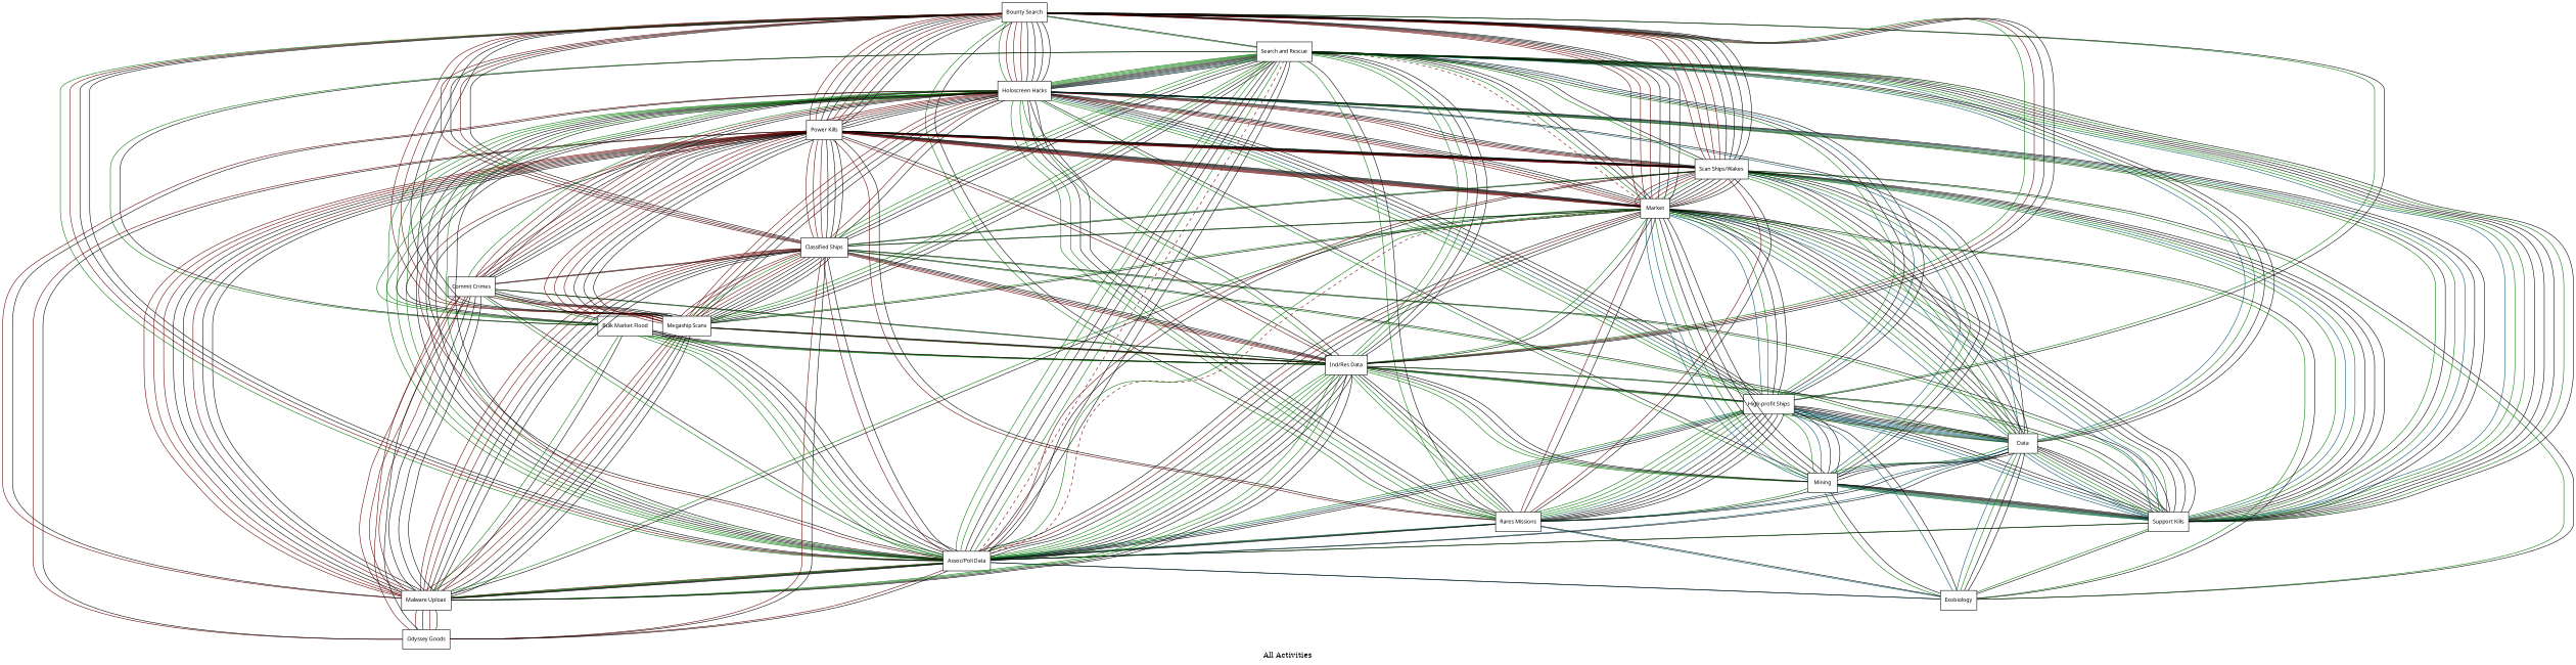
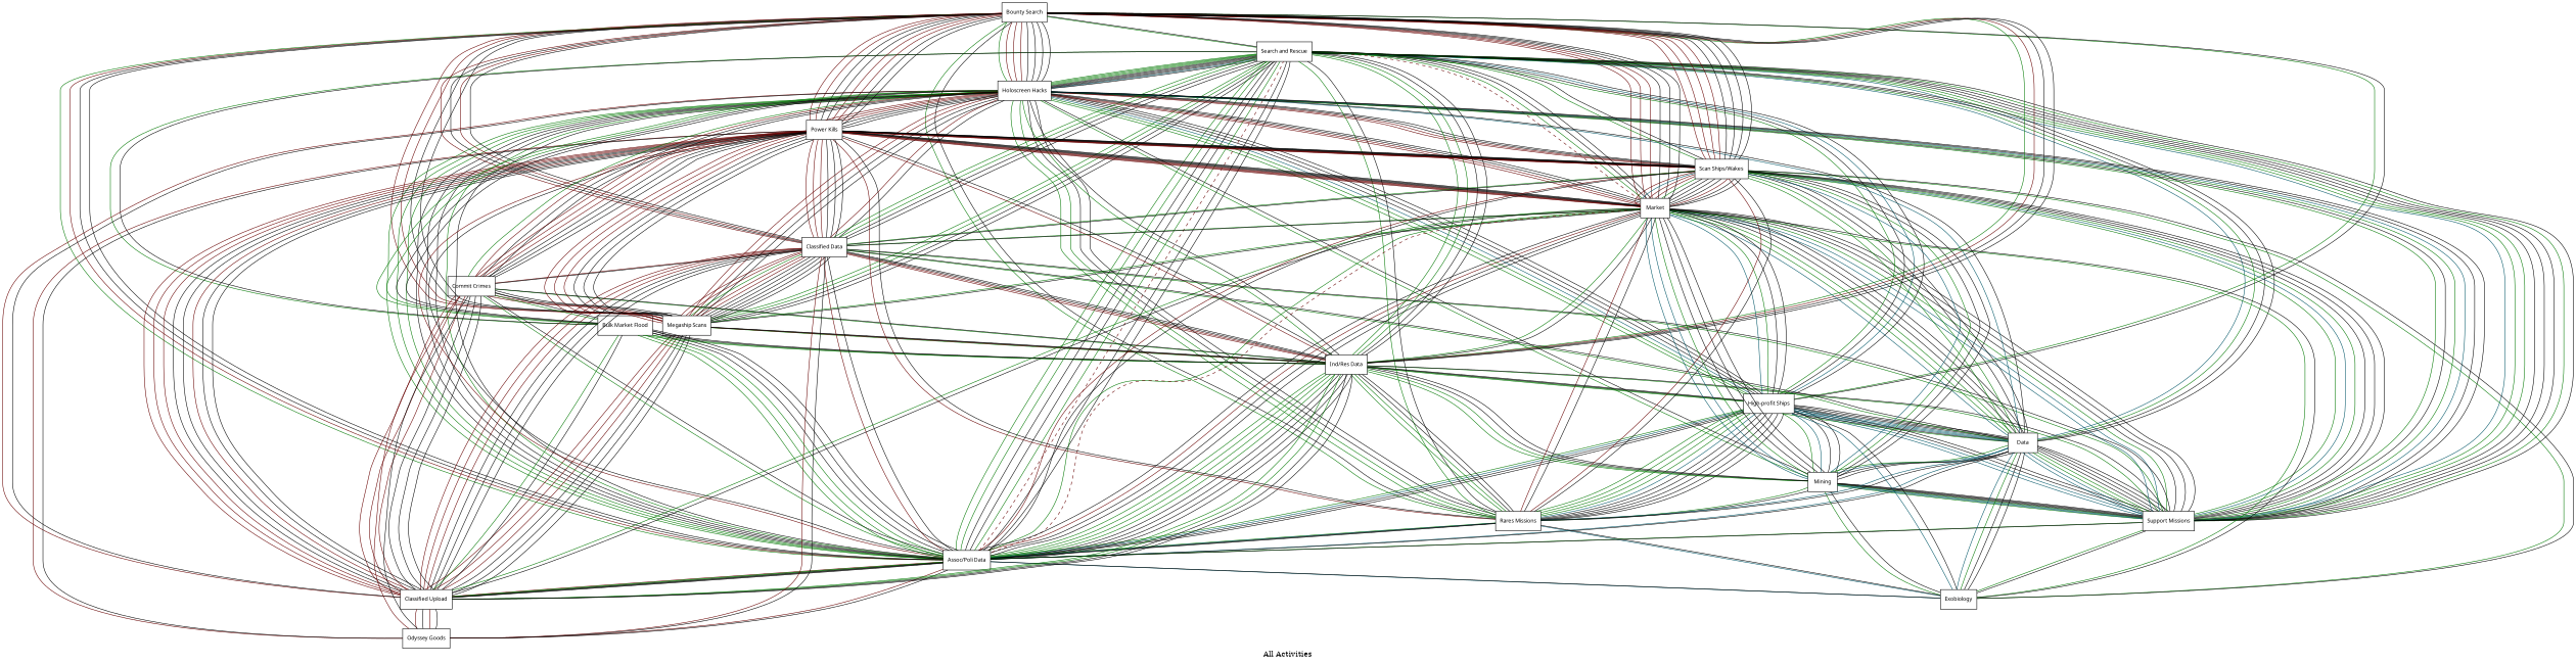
  graph {
    label="All Activities"
    splines=true
    node [fontname="sans-serif" fontsize=10 shape=rectangle]
    n1 [label="Bounty Search"]
    n2 [label="Search and Rescue"]
    n3 [label="Holoscreen Hacks"]
    n4 [label="Megaship Scans"]
    n5 [label="High-profit Ships"]
    n6 [label="Assoc/Poli Data"]
    n7 [label=Mining]
    n8 [label="Rares Missions"]
-   n9 [label="Support Kills"]
+   n9 [label="Support Missions"]
    n10 [label="Ind/Res Data"]
-   n11 [label="Classified Ships"]
-   n12 [label="Malware Upload"]
+   n11 [label="Classified Data"]
+   n12 [label="Classified Upload"]
    n13 [label="Odyssey Goods"]
    n14 [label=Data]
    n15 [label=Market]
    n16 [label="Scan Ships/Wakes"]
    n17 [label=Exobiology]
    n18 [label="Power Kills"]
    n19 [label="Bulk Market Flood"]
    n20 [label="Commit Crimes"]
    subgraph sub_1 {
      n1
      n2
      n3
      n4
      n5
      n6
      n7
      n8
      n9
      n10
    }
    subgraph sub_2 {
      n1
      n5
      n7
      n8
      n10
    }
    subgraph sub_3 {
      n1
      n3
      n4
      n6
      n11
      n12
      n13
    }
    subgraph sub_4 {
      n1
      n4
      n10
      n11
    }
    subgraph sub_5 {
      n2
      n3
      n5
      n6
      n7
      n8
      n9
      n14
      n15
      n16
      n17
    }
    subgraph sub_6 {
      n1
      n3
      n6
      n8
      n15
      n16
      n18
    }
    subgraph sub_7 {
      n2
      n5
      n7
      n9
      n11
      n14
      n15
      n16
      n17
    }
    subgraph sub_8 {
      n2
      n3
      n6
      n9
      n10
      n12
      n15
      n19
    }
    subgraph sub_9 {
      n3
      n4
      n10
      n11
      n12
      n19
      n20
      subgraph sub_10 {
        n2
        n6
        n15
      }
    }
    subgraph sub_11 {
      n4
      n10
      n11
      n12
      n13
      n18
      n20
    }
    subgraph sub_12 {
      n3
      n4
      n11
      n12
      n18
      n20
    }
    n1 -- n2 [color="#007700"]
    n1 -- n2
    n1 -- n3 [color="#007700"]
    n1 -- n3 [color="#660000"]
    n1 -- n3 [color="#660000"]
    n1 -- n3 [color="#660000"]
    n1 -- n3
    n1 -- n3
    n1 -- n3
    n1 -- n3
    n1 -- n4 [color="#660000"]
    n1 -- n4 [color="#660000"]
    n1 -- n4
    n1 -- n4
    n1 -- n5 [color="#007700"]
    n1 -- n5
    n1 -- n8 [color="#007700"]
    n1 -- n8
    n1 -- n11 [color="#660000"]
    n1 -- n11
    n1 -- n15 [color="#660000"]
    n1 -- n15 [color="#660000"]
    n1 -- n15 [color="#660000"]
    n1 -- n15
    n1 -- n15
    n1 -- n15
    n1 -- n18 [color="#660000"]
    n1 -- n18 [color="#660000"]
    n1 -- n18
    n1 -- n18
    n2 -- n3 [color="#007700"]
    n2 -- n3 [color="#007700"]
    n2 -- n3 [color="#007700"]
    n2 -- n3 [color="#007700"]
    n2 -- n3
    n2 -- n3
    n2 -- n3
    n2 -- n3
    n2 -- n4 [color="#007700"]
    n2 -- n4 [color="#007700"]
    n2 -- n4
    n2 -- n4
    n2 -- n5 [color="#007700"]
    n2 -- n5
    n2 -- n6 [color="#007700"]
    n2 -- n6 [color="#007700"]
    n2 -- n6
    n2 -- n6
    n2 -- n9 [color="#005566"]
    n2 -- n9 [color="#007700"]
    n2 -- n9 [color="#007700"]
    n2 -- n9
    n2 -- n9
    n2 -- n9
    n2 -- n14 [color="#005566"]
    n2 -- n14 [color="#007700"]
    n2 -- n14
    n2 -- n14
    n2 -- n15 [color="#660000" style=dashed]
    n2 -- n15 [color="#007700"]
    n2 -- n15
    n2 -- n15
    n2 -- n19 [color="#007700"]
    n2 -- n19
    n3 -- n2 [color="#005566"]
    n3 -- n2
    n3 -- n4 [color="#660000"]
    n3 -- n4 [color="#660000"]
    n3 -- n4
    n3 -- n4
    n3 -- n5 [color="#007700"]
    n3 -- n5 [color="#007700"]
    n3 -- n5 [color="#005566"]
    n3 -- n5
    n3 -- n5
    n3 -- n5
    n3 -- n6 [color="#007700"]
    n3 -- n6 [color="#007700"]
    n3 -- n6 [color="#007700"]
    n3 -- n6
    n3 -- n6
    n3 -- n6
    n3 -- n7 [color="#007700"]
    n3 -- n7
    n3 -- n8 [color="#007700"]
    n3 -- n8 [color="#007700"]
    n3 -- n8
    n3 -- n8
    n3 -- n9 [color="#007700"]
    n3 -- n9
    n3 -- n10 [color="#007700"]
    n3 -- n10
    n3 -- n11 [color="#660000"]
    n3 -- n11
    n3 -- n16 [color="#660000"]
    n3 -- n16 [color="#660000"]
    n3 -- n16
    n3 -- n16
    n3 -- n18 [color="#660000"]
    n3 -- n18 [color="#660000"]
    n3 -- n18 [color="#660000"]
    n3 -- n18
    n3 -- n18
    n3 -- n18
    n4 -- n10 [color="#007700"]
    n4 -- n10 [color="#660000"]
    n4 -- n10
    n4 -- n10
    n4 -- n11 [color="#660000"]
    n4 -- n11 [color="#660000"]
    n4 -- n11 [color="#007700"]
    n4 -- n11 [color="#660000"]
    n4 -- n11 [color="#660000"]
    n4 -- n11
    n4 -- n11
    n4 -- n11
    n4 -- n11
    n4 -- n11
    n4 -- n12 [color="#660000"]
    n4 -- n12 [color="#660000"]
    n4 -- n12 [color="#660000"]
    n4 -- n12
    n4 -- n12
    n4 -- n12
    n4 -- n20 [color="#660000"]
    n4 -- n20
    n5 -- n2 [color="#005566"]
    n5 -- n2
    n5 -- n6 [color="#007700"]
    n5 -- n6 [color="#005566"]
    n5 -- n6
    n5 -- n6
    n5 -- n7 [color="#007700"]
    n5 -- n7 [color="#005566"]
    n5 -- n7
    n5 -- n7
    n5 -- n8 [color="#007700"]
    n5 -- n8 [color="#007700"]
    n5 -- n8 [color="#007700"]
    n5 -- n8 [color="#007700"]
    n5 -- n8 [color="#005566"]
    n5 -- n8
    n5 -- n8
    n5 -- n8
    n5 -- n8
    n5 -- n8
    n5 -- n9 [color="#005566"]
    n5 -- n9 [color="#005566"]
    n5 -- n9
    n5 -- n9
    n5 -- n10 [color="#007700"]
    n5 -- n10
    n5 -- n14 [color="#007700"]
    n5 -- n14
    n6 -- n1 [color="#007700"]
    n6 -- n1 [color="#660000"]
    n6 -- n1
    n6 -- n1
    n6 -- n2 [color="#007700"]
    n6 -- n2 [color="#660000" style=dashed]
    n6 -- n2
    n6 -- n2
    n6 -- n3 [color="#007700"]
    n6 -- n3
    n6 -- n10 [color="#007700"]
    n6 -- n10 [color="#007700"]
    n6 -- n10 [color="#007700"]
    n6 -- n10 [color="#007700"]
    n6 -- n10
    n6 -- n10
    n6 -- n10
    n6 -- n10
    n6 -- n12 [color="#660000"]
    n6 -- n12 [color="#007700"]
    n6 -- n12 [color="#007700"]
    n6 -- n12
    n6 -- n12
    n6 -- n12
    n6 -- n13 [color="#660000"]
    n6 -- n13
    n6 -- n14 [color="#005566"]
    n6 -- n14
    n6 -- n15 [color="#660000"]
    n6 -- n15
    n6 -- n17 [color="#005566"]
    n6 -- n17
    n6 -- n20 [color="#007700"]
    n6 -- n20
    n7 -- n8 [color="#007700"]
    n7 -- n8
    n7 -- n9 [color="#007700"]
    n7 -- n9 [color="#005566"]
    n7 -- n9 [color="#005566"]
    n7 -- n9 [color="#007700"]
    n7 -- n9
    n7 -- n9
    n7 -- n9
    n7 -- n9
    n7 -- n10 [color="#007700"]
    n7 -- n10 [color="#007700"]
    n7 -- n10
    n7 -- n10
    n7 -- n14 [color="#005566"]
    n7 -- n14
    n7 -- n17 [color="#007700"]
    n7 -- n17
    n8 -- n2 [color="#007700"]
    n8 -- n2
    n8 -- n6 [color="#007700"]
    n8 -- n6 [color="#005566"]
    n8 -- n6
    n8 -- n6
    n8 -- n10 [color="#007700"]
    n8 -- n10 [color="#007700"]
    n8 -- n10
    n8 -- n10
    n8 -- n15 [color="#660000"]
    n8 -- n15
    n8 -- n17 [color="#005566"]
    n8 -- n17
    n9 -- n2 [color="#007700"]
    n9 -- n2
    n9 -- n3 [color="#007700"]
    n9 -- n3 [color="#005566"]
    n9 -- n3
    n9 -- n3
    n9 -- n6 [color="#007700"]
    n9 -- n6
    n9 -- n10 [color="#007700"]
    n9 -- n10
    n9 -- n14 [color="#005566"]
    n9 -- n14 [color="#005566"]
    n9 -- n14 [color="#007700"]
    n9 -- n14 [color="#007700"]
    n9 -- n14
    n9 -- n14
    n9 -- n14
    n9 -- n14
    n9 -- n15 [color="#005566"]
    n9 -- n15 [color="#005566"]
    n9 -- n15 [color="#007700"]
    n9 -- n15
    n9 -- n15
    n9 -- n15
    n9 -- n16 [color="#005566"]
    n9 -- n16 [color="#007700"]
    n9 -- n16
    n9 -- n16
    n9 -- n17 [color="#007700"]
    n9 -- n17
    n10 -- n1 [color="#007700"]
    n10 -- n1 [color="#660000"]
    n10 -- n1
    n10 -- n1
    n10 -- n2 [color="#007700"]
    n10 -- n2 [color="#007700"]
    n10 -- n2
    n10 -- n2
    n10 -- n5 [color="#007700"]
    n10 -- n5
    n10 -- n12 [color="#007700"]
    n10 -- n12 [color="#007700"]
    n10 -- n12
    n10 -- n12
    n10 -- n18 [color="#660000"]
    n10 -- n18
    n10 -- n19 [color="#007700"]
    n10 -- n19
    n10 -- n20 [color="#007700"]
    n10 -- n20
    n11 -- n1 [color="#660000"]
    n11 -- n1
    n11 -- n2 [color="#007700"]
    n11 -- n2 [color="#007700"]
    n11 -- n2
    n11 -- n2
    n11 -- n6 [color="#660000"]
    n11 -- n6
    n11 -- n9 [color="#007700"]
    n11 -- n9
    n11 -- n10 [color="#660000"]
    n11 -- n10 [color="#660000"]
    n11 -- n10
    n11 -- n10
    n11 -- n12 [color="#660000"]
    n11 -- n12 [color="#660000"]
    n11 -- n12 [color="#660000"]
    n11 -- n12
    n11 -- n12
    n11 -- n12
    n11 -- n20 [color="#660000"]
    n11 -- n20
    n12 -- n3 [color="#660000"]
    n12 -- n3
    n12 -- n13 [color="#660000"]
    n12 -- n13
    n12 -- n15 [color="#007700"]
    n12 -- n15
    n12 -- n18 [color="#660000"]
    n12 -- n18 [color="#660000"]
    n12 -- n18
    n12 -- n18
    n12 -- n19 [color="#007700"]
    n12 -- n19
    n12 -- n20 [color="#660000"]
    n12 -- n20 [color="#660000"]
    n12 -- n20 [color="#660000"]
    n12 -- n20
    n12 -- n20
    n12 -- n20
    n13 -- n11 [color="#660000"]
    n13 -- n11
    n13 -- n12 [color="#660000"]
    n13 -- n12
    n14 -- n3 [color="#005566"]
    n14 -- n3
    n14 -- n5 [color="#005566"]
    n14 -- n5 [color="#005566"]
    n14 -- n5 [color="#005566"]
    n14 -- n5
    n14 -- n5
    n14 -- n5
    n14 -- n7 [color="#007700"]
    n14 -- n7
    n14 -- n8 [color="#005566"]
    n14 -- n8
    n14 -- n11 [color="#007700"]
    n14 -- n11
    n14 -- n15 [color="#005566"]
    n14 -- n15 [color="#007700"]
    n14 -- n15 [color="#007700"]
    n14 -- n15
    n14 -- n15
    n14 -- n15
    n14 -- n16 [color="#007700"]
    n14 -- n16 [color="#007700"]
    n14 -- n16
    n14 -- n16
    n15 -- n3 [color="#660000"]
    n15 -- n3 [color="#660000"]
    n15 -- n3
    n15 -- n3
    n15 -- n4 [color="#007700"]
    n15 -- n4
    n15 -- n5 [color="#005566"]
    n15 -- n5 [color="#007700"]
    n15 -- n5
    n15 -- n5
    n15 -- n6 [color="#007700"]
    n15 -- n6 [color="#660000" style=dashed]
    n15 -- n6
    n15 -- n6
    n15 -- n7 [color="#005566"]
    n15 -- n7 [color="#005566"]
    n15 -- n7 [color="#007700"]
    n15 -- n7
    n15 -- n7
    n15 -- n7
    n15 -- n10 [color="#007700"]
    n15 -- n10
    n15 -- n11 [color="#007700"]
    n15 -- n11
    n15 -- n16 [color="#005566"]
    n15 -- n16 [color="#660000"]
    n15 -- n16 [color="#660000"]
    n15 -- n16 [color="#007700"]
    n15 -- n16
    n15 -- n16
    n15 -- n16
    n15 -- n16
    n15 -- n18 [color="#660000"]
    n15 -- n18 [color="#660000"]
    n15 -- n18 [color="#660000"]
    n15 -- n18 [color="#660000"]
    n15 -- n18
    n15 -- n18
    n15 -- n18
    n15 -- n18
    n16 -- n1 [color="#660000"]
    n16 -- n1 [color="#660000"]
    n16 -- n1 [color="#660000"]
    n16 -- n1 [color="#660000"]
    n16 -- n1
    n16 -- n1
    n16 -- n1
    n16 -- n1
    n16 -- n2 [color="#007700"]
    n16 -- n2
    n16 -- n6 [color="#660000"]
    n16 -- n6
    n16 -- n7 [color="#005566"]
    n16 -- n7 [color="#007700"]
    n16 -- n7
    n16 -- n7
    n16 -- n8 [color="#660000"]
    n16 -- n8
    n16 -- n9 [color="#007700"]
    n16 -- n9
    n16 -- n11 [color="#007700"]
    n16 -- n11
    n16 -- n15 [color="#660000"]
    n16 -- n15 [color="#660000"]
    n16 -- n15
    n16 -- n15
    n17 -- n5 [color="#005566"]
    n17 -- n5
    n17 -- n14 [color="#005566"]
    n17 -- n14 [color="#007700"]
    n17 -- n14
    n17 -- n14
    n17 -- n15 [color="#007700"]
    n17 -- n15
    n17 -- n16 [color="#007700"]
    n17 -- n16
    n18 -- n1 [color="#660000"]
    n18 -- n1 [color="#660000"]
    n18 -- n1
    n18 -- n1
    n18 -- n4 [color="#660000"]
    n18 -- n4 [color="#660000"]
    n18 -- n4 [color="#660000"]
    n18 -- n4
    n18 -- n4
    n18 -- n4
    n18 -- n6 [color="#660000"]
    n18 -- n6
    n18 -- n8 [color="#660000"]
    n18 -- n8
    n18 -- n11 [color="#660000"]
    n18 -- n11 [color="#660000"]
    n18 -- n11 [color="#660000"]
    n18 -- n11
    n18 -- n11
    n18 -- n11
    n18 -- n12 [color="#660000"]
    n18 -- n12 [color="#660000"]
    n18 -- n12
    n18 -- n12
    n18 -- n13 [color="#660000"]
    n18 -- n13
    n18 -- n16 [color="#660000"]
    n18 -- n16 [color="#660000"]
    n18 -- n16 [color="#660000"]
    n18 -- n16 [color="#660000"]
    n18 -- n16 [color="#660000"]
    n18 -- n16
    n18 -- n16
    n18 -- n16
    n18 -- n16
    n18 -- n16
    n19 -- n3 [color="#007700"]
    n19 -- n3 [color="#007700"]
    n19 -- n3
    n19 -- n3
    n19 -- n6 [color="#007700"]
    n19 -- n6 [color="#007700"]
    n19 -- n6 [color="#007700"]
    n19 -- n6
    n19 -- n6
    n19 -- n6
    n19 -- n10 [color="#007700"]
    n19 -- n10
    n20 -- n3 [color="#007700"]
    n20 -- n3 [color="#660000"]
    n20 -- n3
    n20 -- n3
    n20 -- n4 [color="#660000"]
    n20 -- n4
    n20 -- n13 [color="#660000"]
    n20 -- n13
    n20 -- n18 [color="#660000"]
    n20 -- n18 [color="#660000"]
    n20 -- n18 [color="#660000"]
    n20 -- n18
    n20 -- n18
    n20 -- n18
    n20 -- n19 [color="#007700"]
    n20 -- n19
  }
